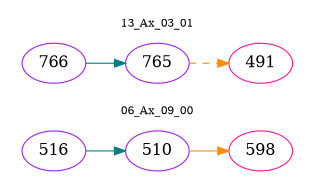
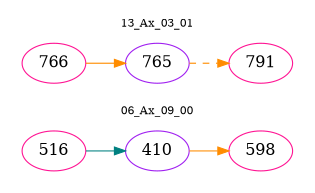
  digraph {
    rankdir=LR
    node [color=purple]
    edge [color=teal style=solid]
-   n1 [label=516]
-   n2 [label=510]
+   n1 [color=deeppink label=516]
+   n2 [label=410]
    n3 [color=deeppink label=598]
-   n4 [label=766]
+   n4 [color=deeppink label=766]
    n5 [label=765]
-   n6 [color=deeppink label=491]
+   n6 [color=deeppink label=791]
    subgraph cluster_1 {
      color=white
      fontsize=10
      label="06_Ax_09_00"
      n1
      n2
      n3
    }
    subgraph cluster_2 {
      color=white
      fontsize=10
      label="13_Ax_03_01"
      n4
      n5
      n6
    }
    n1 -> n2
    n2 -> n3 [color=darkorange]
-   n4 -> n5
+   n4 -> n5 [color=darkorange]
    n5 -> n6 [color=darkorange style=dashed]
  }
